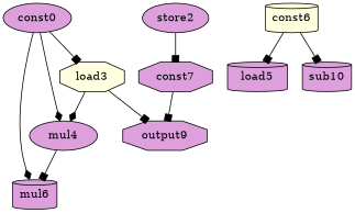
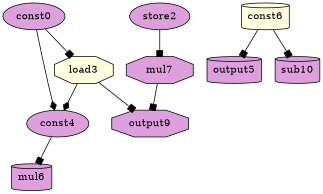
  digraph {
    node [fillcolor=plum opcode=const shape=cylinder style=filled]
    edge [arrowhead=box operand=0]
    const0 [shape=ellipse]
    load3 [fillcolor=lightyellow opcode=load shape=octagon]
-   mul4 [opcode=mul shape=ellipse]
+   mul4 [opcode=mul shape=ellipse label=const4]
    n4 [label=mul6 opcode=sub]
    output9 [opcode=output shape=octagon]
    n6 [fillcolor=lightyellow label=const6]
-   output5 [opcode=output label=load5]
+   output5 [opcode=output]
    n8 [label=sub10 opcode=store]
    n9 [label=store2 shape=ellipse]
-   mul7 [opcode=mul shape=octagon label=const7]
+   mul7 [opcode=mul shape=octagon]
    const0 -> load3
    const0 -> mul4 [arrowhead=diamond]
-   const0 -> n4 [arrowhead=diamond]
    load3 -> mul4 [arrowhead=diamond operand=1]
    load3 -> output9 [operand=1]
    mul4 -> n4 [operand=1]
    n6 -> output5
    n6 -> n8 [operand=1]
    n9 -> mul7
    mul7 -> output9
  }
